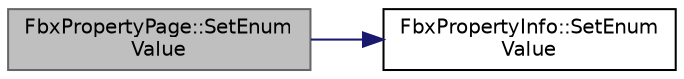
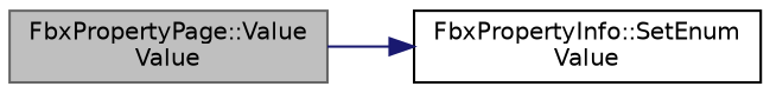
  digraph {
    rankdir=LR
    node [fontname=Helvetica fontsize=10 shape=record style=filled]
-   n1 [color=gray40 fillcolor=grey75 fontcolor=black height=0.2 label="FbxPropertyPage::SetEnum\lValue" width=0.4]
+   n1 [color=gray40 fillcolor=grey75 fontcolor=black height=0.2 label="FbxPropertyPage::Value\lValue" width=0.4]
    n2 [color=black fillcolor=white height=0.2 label="FbxPropertyInfo::SetEnum\lValue" width=0.4]
    n1 -> n2 [color=midnightblue fontname=Helvetica fontsize=10 labelfontname=Helvetica labelfontsize=10 style=solid]
  }
